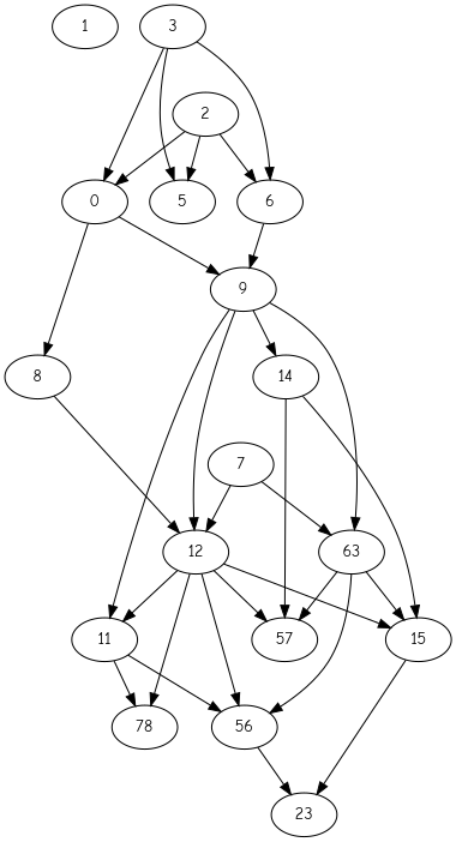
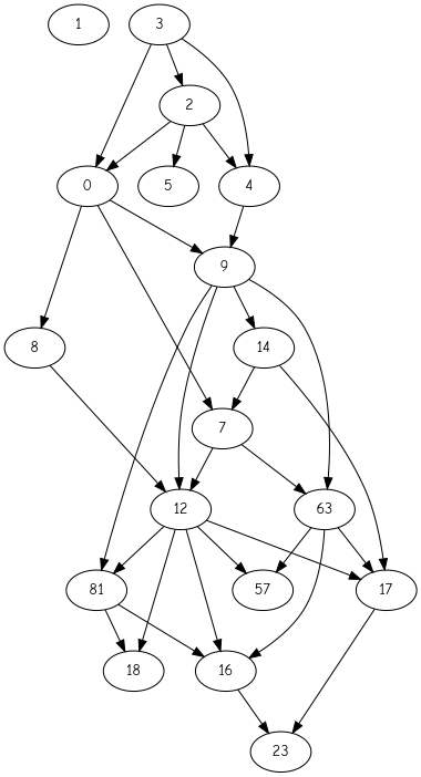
  digraph {
    fontname="Comic Neue"
    node [alpha=0.19 fontname="Comic Neue"]
    edge [fontname="Comic Neue"]
    1 [alpha=0.02 expect_size=17988608]
    2 [alpha=0.04 expect_size=47950848]
-   4 [alpha=0.12 expect_size=8968192 label=6]
+   4 [alpha=0.12 expect_size=8968192]
    5 [alpha=0.04 expect_size=42189824]
    n5 [alpha=0.16 expect_size=42085376 label=0]
    9 [alpha=0.05 expect_size=24545280]
    7 [expect_size=39290880]
    8 [alpha=0.20 expect_size=31153152]
    12 [alpha=0.03 expect_size=30765056]
    n10 [alpha=0.14 expect_size=39091200 label=63]
-   11 [alpha=0.18 expect_size=26031104]
+   11 [alpha=0.18 expect_size=26031104 label=81]
    14 [alpha=0.13 expect_size=37421056]
    3 [expect_size=7480320]
-   16 [alpha=0.18 expect_size=27250688 label=56]
-   18 [alpha=0.17 expect_size=15044608 label=78]
-   15 [alpha=0.18 expect_size=17737728]
+   16 [alpha=0.18 expect_size=27250688]
+   18 [alpha=0.17 expect_size=15044608]
+   15 [alpha=0.18 expect_size=17737728 label=17]
    n17 [expect_size=16835584 label=57]
    n18 [alpha=0.11 expect_size=26357760 label=23]
    2 -> 4
    2 -> 5
    2 -> n5
    4 -> 9
    n5 -> 9
+   n5 -> 7
    n5 -> 8
    9 -> 12
    9 -> n10
    9 -> 11
    9 -> 14
    7 -> 12
    7 -> n10
    8 -> 12
    12 -> 11
    12 -> 16
    12 -> 18
    12 -> 15
    12 -> n17
    n10 -> 16
    n10 -> 15
    n10 -> n17
    11 -> 16
    11 -> 18
    14 -> 15
-   14 -> n17
+   14 -> 7
    3 -> 4
-   3 -> 5
+   3 -> 2
    3 -> n5
    16 -> n18
    15 -> n18
  }
